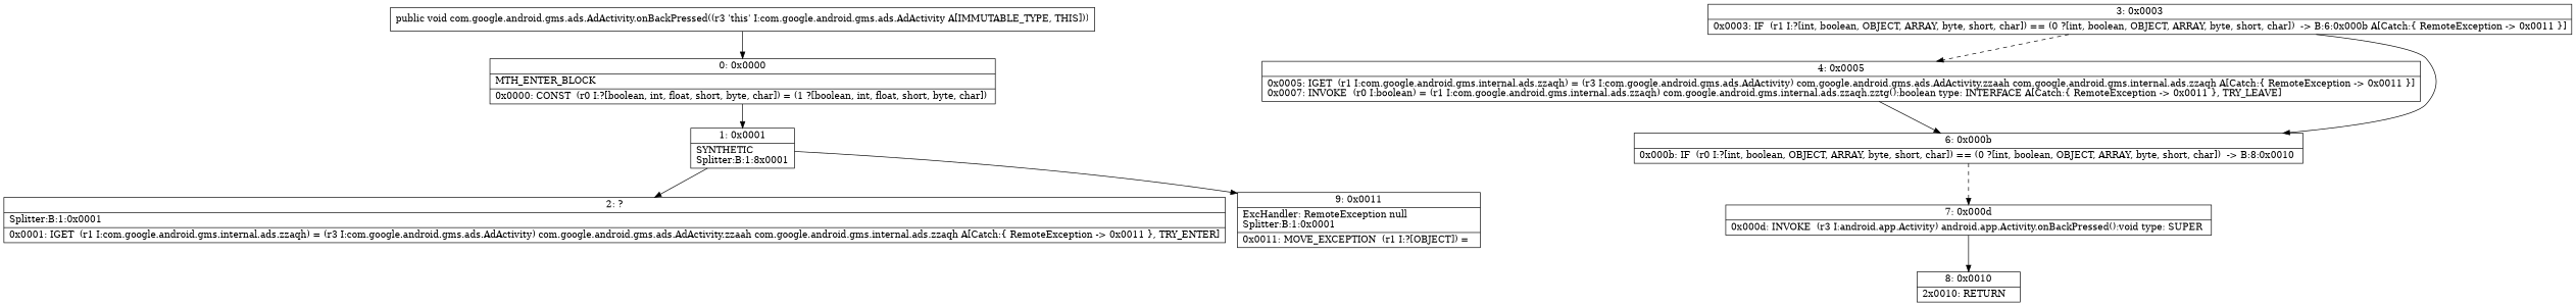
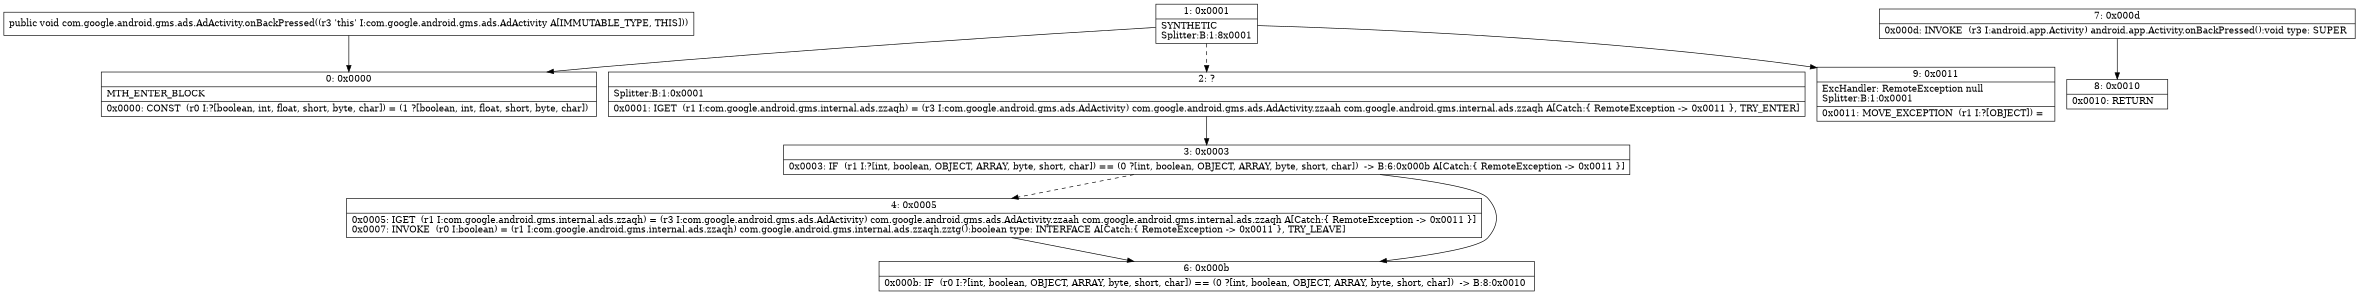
  digraph {
    node [shape=record]
    n1 [label="{0\:\ 0x0000|MTH_ENTER_BLOCK\l|0x0000: CONST  (r0 I:?[boolean, int, float, short, byte, char]) = (1 ?[boolean, int, float, short, byte, char]) \l}"]
    n2 [label="{1\:\ 0x0001|SYNTHETIC\lSplitter:B:1:8x0001\l}"]
    n3 [label="{2\:\ ?|Splitter:B:1:0x0001\l|0x0001: IGET  (r1 I:com.google.android.gms.internal.ads.zzaqh) = (r3 I:com.google.android.gms.ads.AdActivity) com.google.android.gms.ads.AdActivity.zzaah com.google.android.gms.internal.ads.zzaqh A[Catch:\{ RemoteException \-\> 0x0011 \}, TRY_ENTER]\l}"]
    n4 [label="{9\:\ 0x0011|ExcHandler: RemoteException null\lSplitter:B:1:0x0001\l|0x0011: MOVE_EXCEPTION  (r1 I:?[OBJECT]) =  \l}"]
    n5 [label="{3\:\ 0x0003|0x0003: IF  (r1 I:?[int, boolean, OBJECT, ARRAY, byte, short, char]) == (0 ?[int, boolean, OBJECT, ARRAY, byte, short, char])  \-\> B:6:0x000b A[Catch:\{ RemoteException \-\> 0x0011 \}]\l}"]
    n6 [label="{4\:\ 0x0005|0x0005: IGET  (r1 I:com.google.android.gms.internal.ads.zzaqh) = (r3 I:com.google.android.gms.ads.AdActivity) com.google.android.gms.ads.AdActivity.zzaah com.google.android.gms.internal.ads.zzaqh A[Catch:\{ RemoteException \-\> 0x0011 \}]\l0x0007: INVOKE  (r0 I:boolean) = (r1 I:com.google.android.gms.internal.ads.zzaqh) com.google.android.gms.internal.ads.zzaqh.zztg():boolean type: INTERFACE A[Catch:\{ RemoteException \-\> 0x0011 \}, TRY_LEAVE]\l}"]
    n7 [label="{6\:\ 0x000b|0x000b: IF  (r0 I:?[int, boolean, OBJECT, ARRAY, byte, short, char]) == (0 ?[int, boolean, OBJECT, ARRAY, byte, short, char])  \-\> B:8:0x0010 \l}"]
    n8 [label="{7\:\ 0x000d|0x000d: INVOKE  (r3 I:android.app.Activity) android.app.Activity.onBackPressed():void type: SUPER \l}"]
-   n9 [label="{8\:\ 0x0010|2x0010: RETURN   \l}"]
+   n9 [label="{8\:\ 0x0010|0x0010: RETURN   \l}"]
    n10 [label="{public void com.google.android.gms.ads.AdActivity.onBackPressed((r3 'this' I:com.google.android.gms.ads.AdActivity A[IMMUTABLE_TYPE, THIS])) }"]
-   n1 -> n2
-   n2 -> n3
+   n2 -> n1
+   n2 -> n3 [style=dashed]
    n2 -> n4
+   n3 -> n5
    n5 -> n6 [style=dashed]
    n5 -> n7
    n6 -> n7
-   n7 -> n8 [style=dashed]
    n8 -> n9
    n10 -> n1
  }
